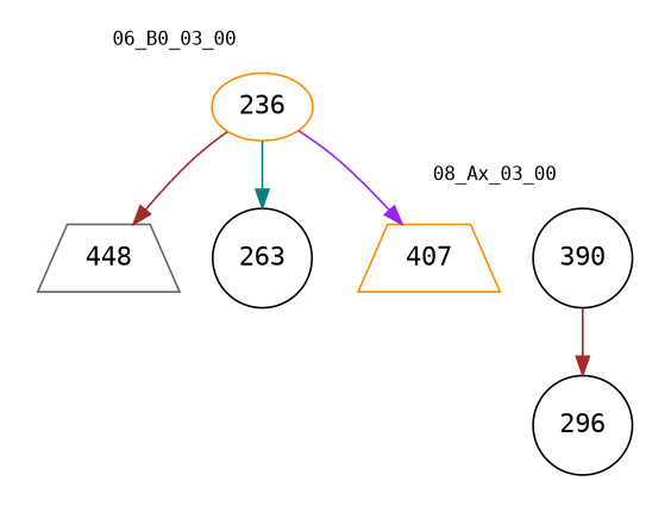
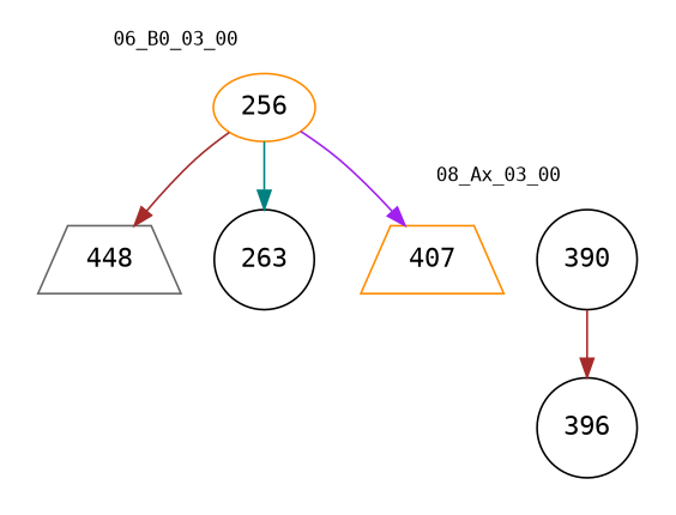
  digraph {
    fontname="DejaVu Sans Mono"
    node [color=black fontname="DejaVu Sans Mono" shape=circle]
    edge [color=brown fontname="DejaVu Sans Mono"]
    n1 [label=390]
    n2 [color=darkorange label=407 shape=trapezium]
-   n3 [label=296]
-   n4 [color=darkorange label=236 shape=ellipse]
+   n3 [label=396]
+   n4 [color=darkorange label=256 shape=ellipse]
    n5 [color=gray40 label=448 shape=trapezium]
    n6 [label=263]
    subgraph cluster_1 {
      color=white
      fontsize=10
      label="08_Ax_03_00"
      n1
      n2
      n3
    }
    subgraph cluster_2 {
      color=white
      fontsize=10
      label="06_B0_03_00"
      n4
      n5
      n6
    }
    n1 -> n3
    n4 -> n2 [color=purple]
    n4 -> n5
    n4 -> n6 [color=teal]
  }
